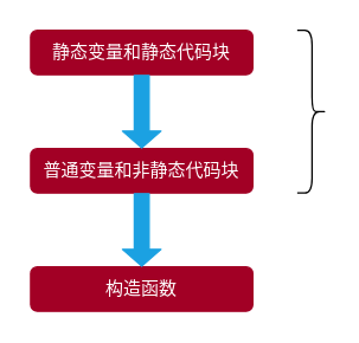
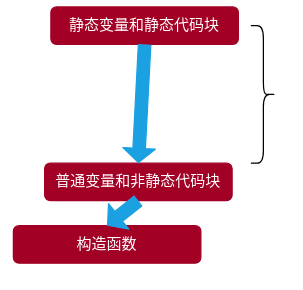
  <mxCell id="0" />
  <mxCell id="1" parent="0" />
- <mxCell id="2" value="静态变量和静态代码块" style="rounded=1;whiteSpace=wrap;html=1;fontFamily=Helvetica;strokeColor=#A20025;fillColor=#A20025;fontColor=#FFFFFF;" vertex="1" parent="1"><mxGeometry x="20" y="20" width="150" height="30" as="geometry" /></mxCell>
- <mxCell id="3" value="普通变量和非静态代码块" style="rounded=1;whiteSpace=wrap;html=1;strokeColor=#A20025;fillColor=#A20025;fontColor=#FFFFFF;" vertex="1" parent="1"><mxGeometry x="20" y="100" width="150" height="30" as="geometry" /></mxCell>
- <mxCell id="4" value="构造函数" style="rounded=1;whiteSpace=wrap;html=1;strokeColor=#A20025;fillColor=#A20025;fontColor=#FFFFFF;" vertex="1" parent="1"><mxGeometry x="20" y="180" width="150" height="30" as="geometry" /></mxCell>
+ <mxCell id="2" value="静态变量和静态代码块" style="rounded=1;whiteSpace=wrap;html=1;fontFamily=Helvetica;strokeColor=#A20025;fillColor=#A20025;fontColor=#FFFFFF;" vertex="1" parent="1"><mxGeometry x="40" y="5" width="150" height="30" as="geometry" /></mxCell>
+ <mxCell id="3" value="普通变量和非静态代码块" style="rounded=1;whiteSpace=wrap;html=1;strokeColor=#A20025;fillColor=#A20025;fontColor=#FFFFFF;" vertex="1" parent="1"><mxGeometry x="35" y="130" width="150" height="30" as="geometry" /></mxCell>
+ <mxCell id="4" value="构造函数" style="rounded=1;whiteSpace=wrap;html=1;strokeColor=#A20025;fillColor=#A20025;fontColor=#FFFFFF;" vertex="1" parent="1"><mxGeometry x="10" y="180" width="150" height="30" as="geometry" /></mxCell>
  <mxCell id="5" value="" style="shape=curlyBracket;whiteSpace=wrap;html=1;rounded=1;fontFamily=Helvetica;direction=west;" vertex="1" parent="1"><mxGeometry x="200" y="20" width="20" height="110" as="geometry" /></mxCell>
  <mxCell id="6" value="" style="shape=flexArrow;endArrow=classic;html=1;fontFamily=Helvetica;endWidth=15;endSize=3.44;exitX=0.5;exitY=1;exitDx=0;exitDy=0;entryX=0.5;entryY=0;entryDx=0;entryDy=0;strokeColor=#1BA1E2;fillColor=#1BA1E2;" edge="1" parent="1" source="2" target="3"><mxGeometry width="50" height="50" relative="1" as="geometry"><mxPoint x="270" y="260" as="sourcePoint" /><mxPoint x="320" y="210" as="targetPoint" /></mxGeometry></mxCell>
  <mxCell id="7" value="" style="shape=flexArrow;endArrow=classic;html=1;fontFamily=Helvetica;endWidth=15;endSize=3.44;exitX=0.5;exitY=1;exitDx=0;exitDy=0;entryX=0.5;entryY=0;entryDx=0;entryDy=0;strokeColor=#1BA1E2;fillColor=#1BA1E2;" edge="1" parent="1" source="3" target="4"><mxGeometry width="50" height="50" relative="1" as="geometry"><mxPoint x="105" y="60" as="sourcePoint" /><mxPoint x="105" y="110" as="targetPoint" /></mxGeometry></mxCell>
